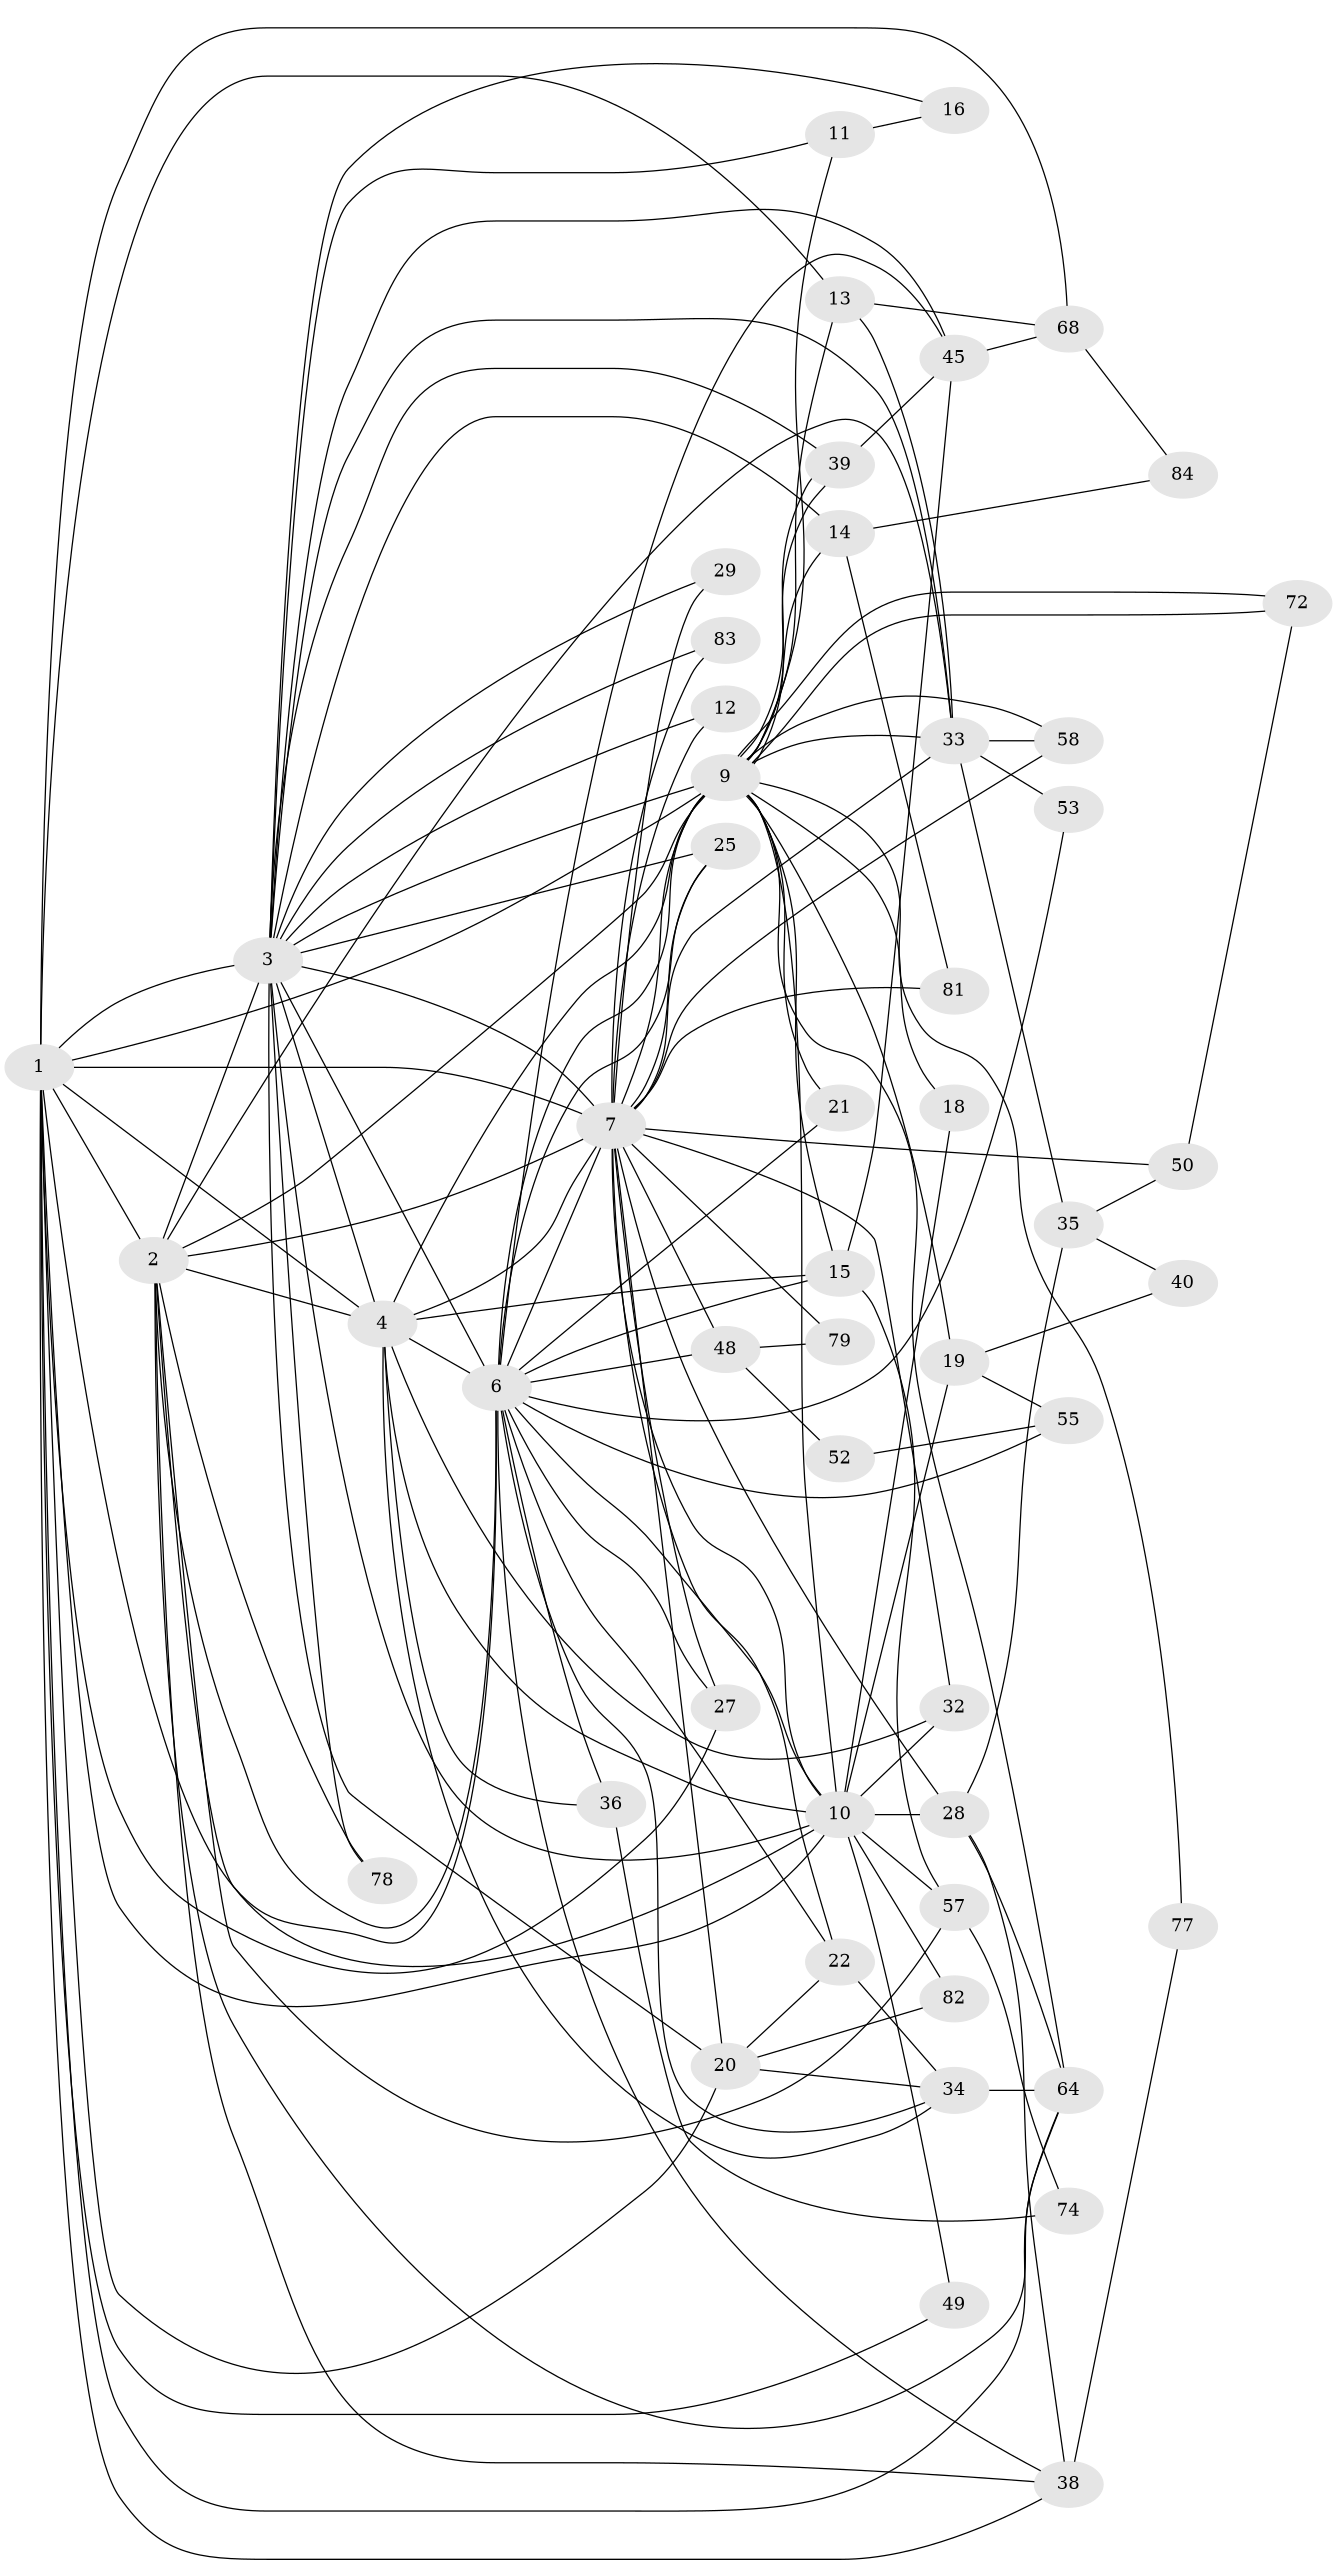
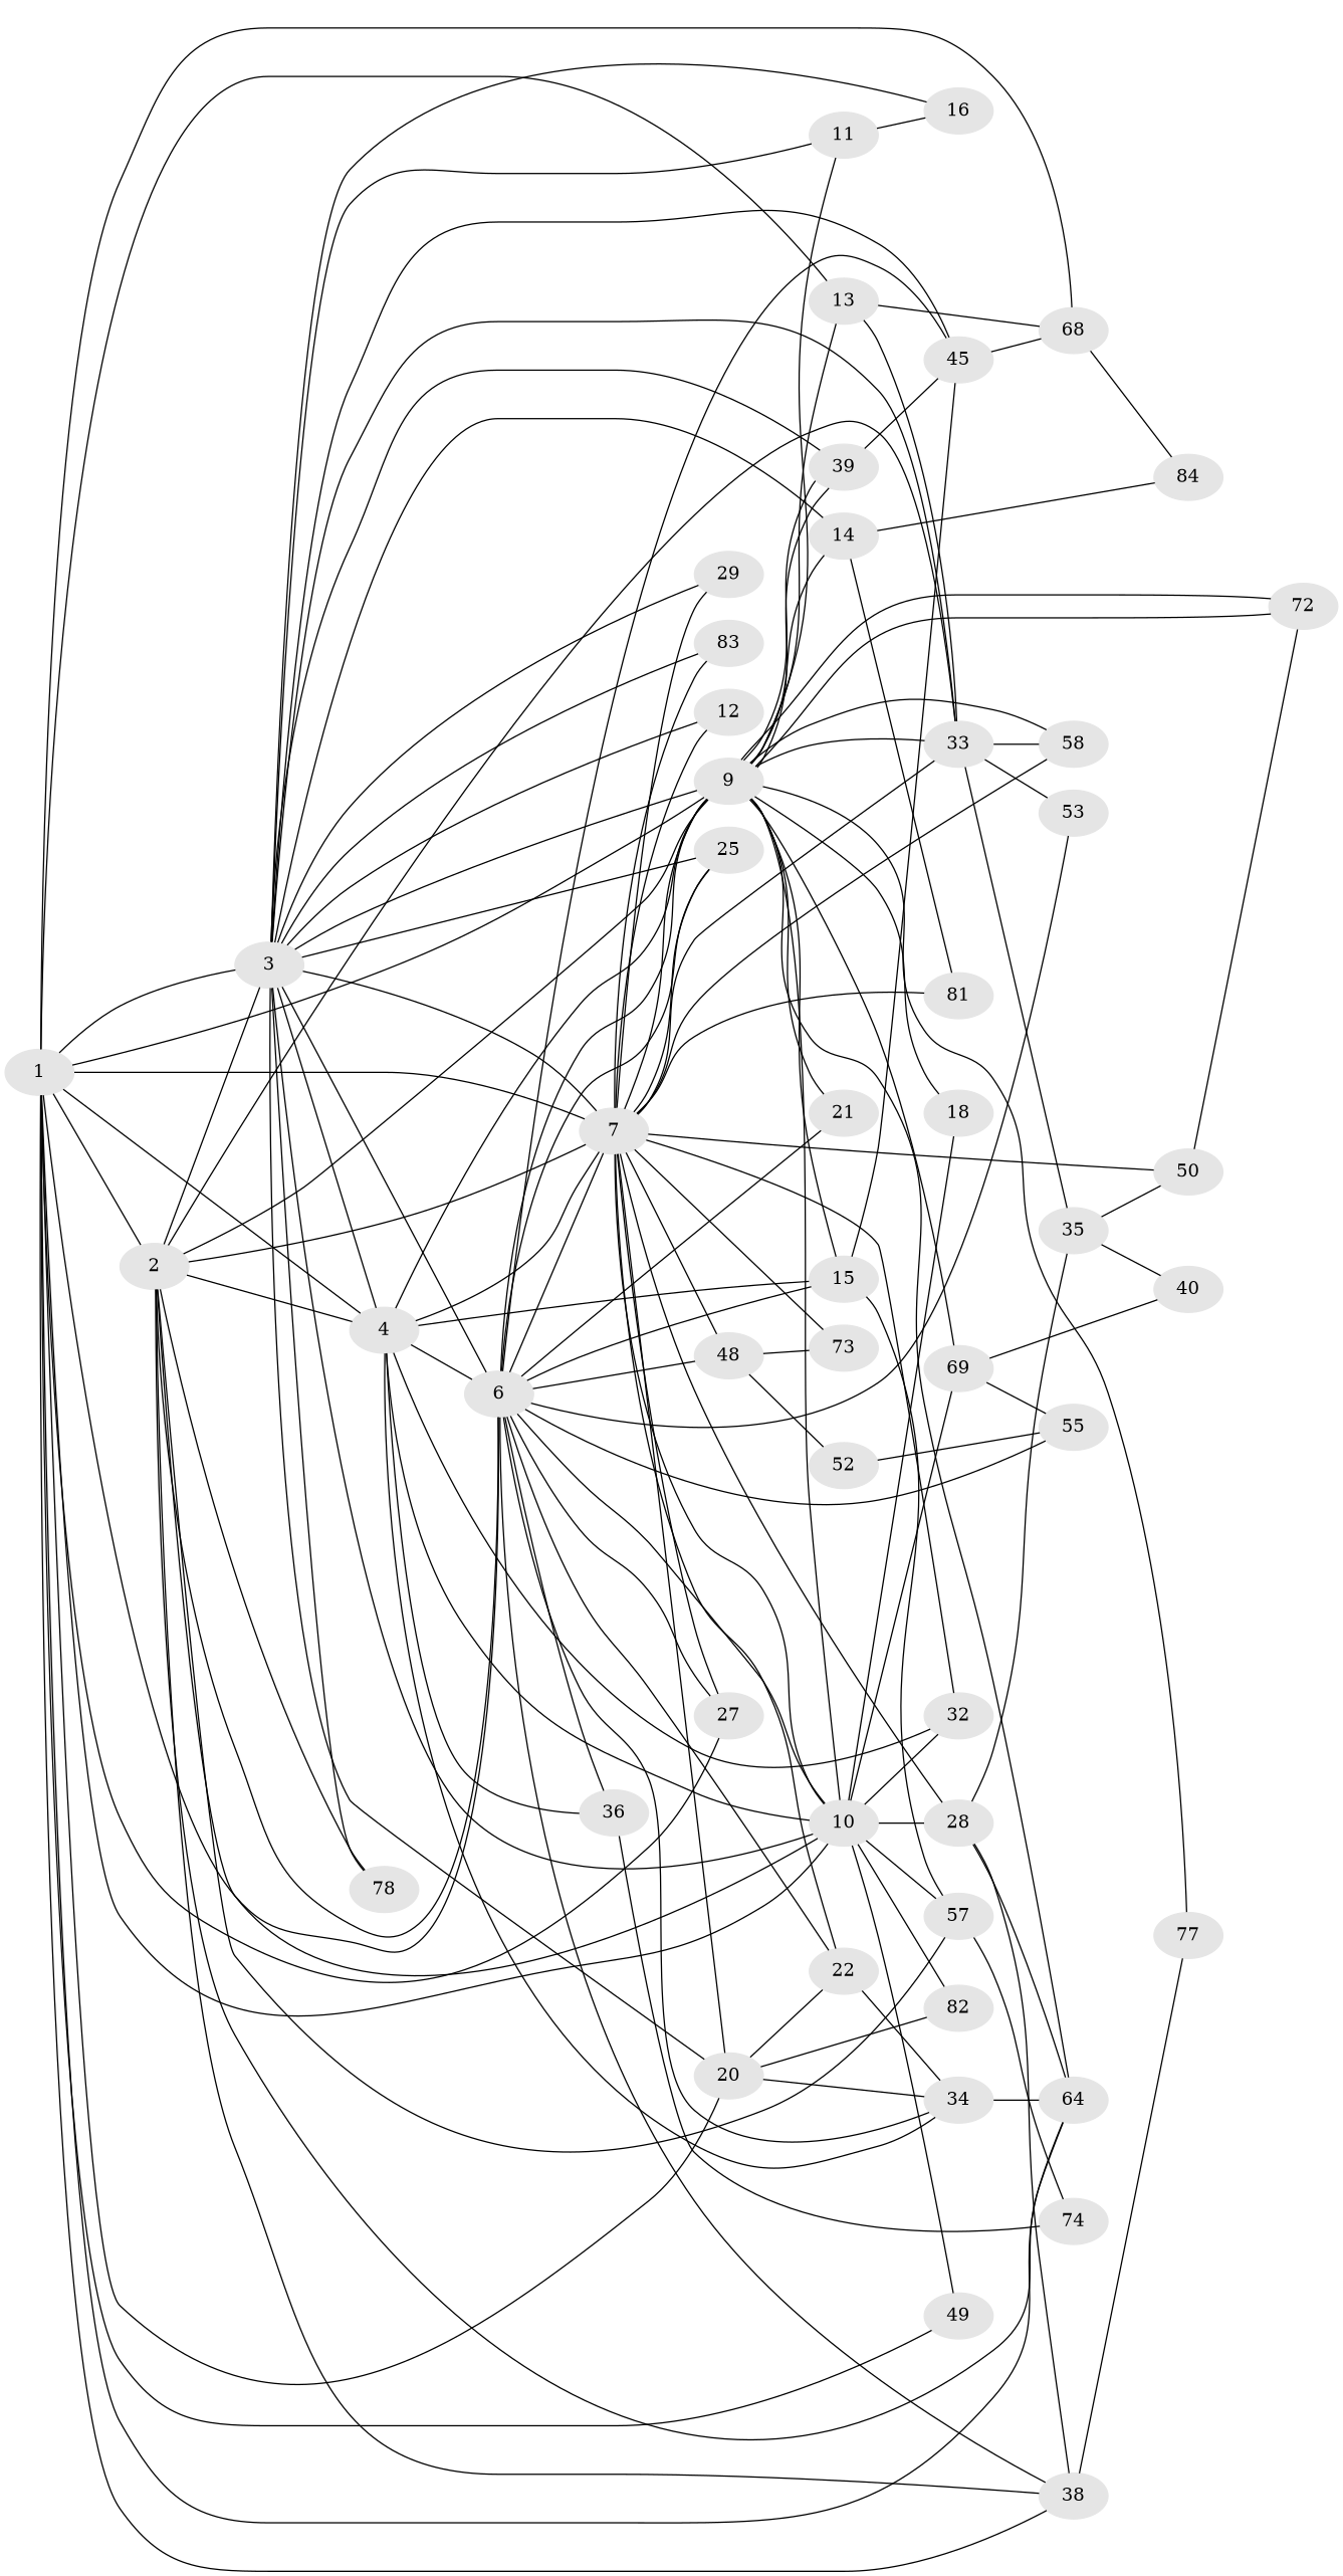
  graph {
    rankdir=LR
    node [color=gray90 style=filled]
    1 [super="+44"]
    2 [super="+43+73+47+88+65"]
    3 [super="+5+42+26"]
    4 [super="+75+91"]
    6
    7 [super="+41+8+56+97"]
    9 [super="+100+96+93+31+61"]
    10 [super="+54"]
    13
    20 [super="+60+103+67"]
    27 [super="+63"]
    38 [super="+71+86"]
    49
    64
    68 [super="+95"]
    33 [super="+59+51"]
    57
    78
    11
    12
    14
    16
    25 [super="+92"]
    29 [super="+85"]
    39 [super="+87"]
    45 [super="+46"]
    83
    36
    15 [super="+89"]
    32
    34
    21
    22 [super="+37"]
    48
    53
    55 [super="+62"]
    28 [super="+99"]
    50
    58 [super="+104"]
-   79
+   79 [label=73]
    81
    18
-   19
+   19 [label=69]
    72 [super="+90"]
    77
    82
    74
    84
    35 [super="+69"]
    52
    40
    1 -- 2
    1 -- 3 [weight=3]
    1 -- 4
    1 -- 6
    1 -- 7 [weight=4]
    1 -- 9 [weight=2]
    1 -- 10
    1 -- 13
    1 -- 20
    1 -- 27
    1 -- 38
    1 -- 49
    1 -- 64
    1 -- 68
    2 -- 3 [weight=2]
    2 -- 4
    2 -- 6
    2 -- 7 [weight=3]
    2 -- 9 [weight=2]
    2 -- 10
    2 -- 38 [weight=2]
    2 -- 64
    2 -- 33
    2 -- 57
    2 -- 78
    3 -- 4 [weight=2]
    3 -- 6 [weight=2]
    3 -- 7 [weight=8]
    3 -- 9 [weight=5]
    3 -- 10 [weight=2]
    3 -- 20
    3 -- 33
    3 -- 78
    3 -- 11
    3 -- 12
    3 -- 14 [weight=2]
    3 -- 16
    3 -- 25
    3 -- 29
    3 -- 39
    3 -- 45
    3 -- 83
    4 -- 6
    4 -- 7 [weight=2]
    4 -- 9
    4 -- 10 [weight=2]
    4 -- 36
    4 -- 15
    4 -- 32
    4 -- 34
    6 -- 7 [weight=3]
    6 -- 9 [weight=3]
    6 -- 10
    6 -- 27
    6 -- 38
    6 -- 25
    6 -- 45
    6 -- 36
    6 -- 15
    6 -- 34
    6 -- 21
    6 -- 22
    6 -- 48
    6 -- 53
    6 -- 55
    7 -- 9 [weight=4]
    7 -- 10 [weight=3]
    7 -- 20
    7 -- 27 [weight=2]
    7 -- 33
    7 -- 12
    7 -- 25
    7 -- 29 [weight=2]
    7 -- 83
    7 -- 32
    7 -- 22
    7 -- 48
    7 -- 28
    7 -- 50
    7 -- 58 [weight=2]
    7 -- 79
    7 -- 81
    9 -- 10
    9 -- 13
    9 -- 64
    9 -- 33
    9 -- 11
    9 -- 14
    9 -- 39
    9 -- 39
    9 -- 15
    9 -- 21
    9 -- 58
    9 -- 18
    9 -- 19
    9 -- 72
    9 -- 72
    9 -- 77
    10 -- 49
    10 -- 57
    10 -- 32
    10 -- 28
    10 -- 18
    10 -- 19
    10 -- 82
    13 -- 68
    13 -- 33
    20 -- 34
    20 -- 22
    20 -- 82
    38 -- 77
    68 -- 84
    33 -- 53 [weight=2]
    33 -- 58
    33 -- 35
    57 -- 74
    11 -- 16
    14 -- 81
    14 -- 84
    39 -- 45
    45 -- 68
    36 -- 74
    15 -- 57
    15 -- 45
    34 -- 64
    22 -- 34
    48 -- 79
    48 -- 52
    28 -- 38
    28 -- 64
    28 -- 35
    50 -- 72
    19 -- 55
    19 -- 40
    35 -- 50
    35 -- 40
    52 -- 55
  }
